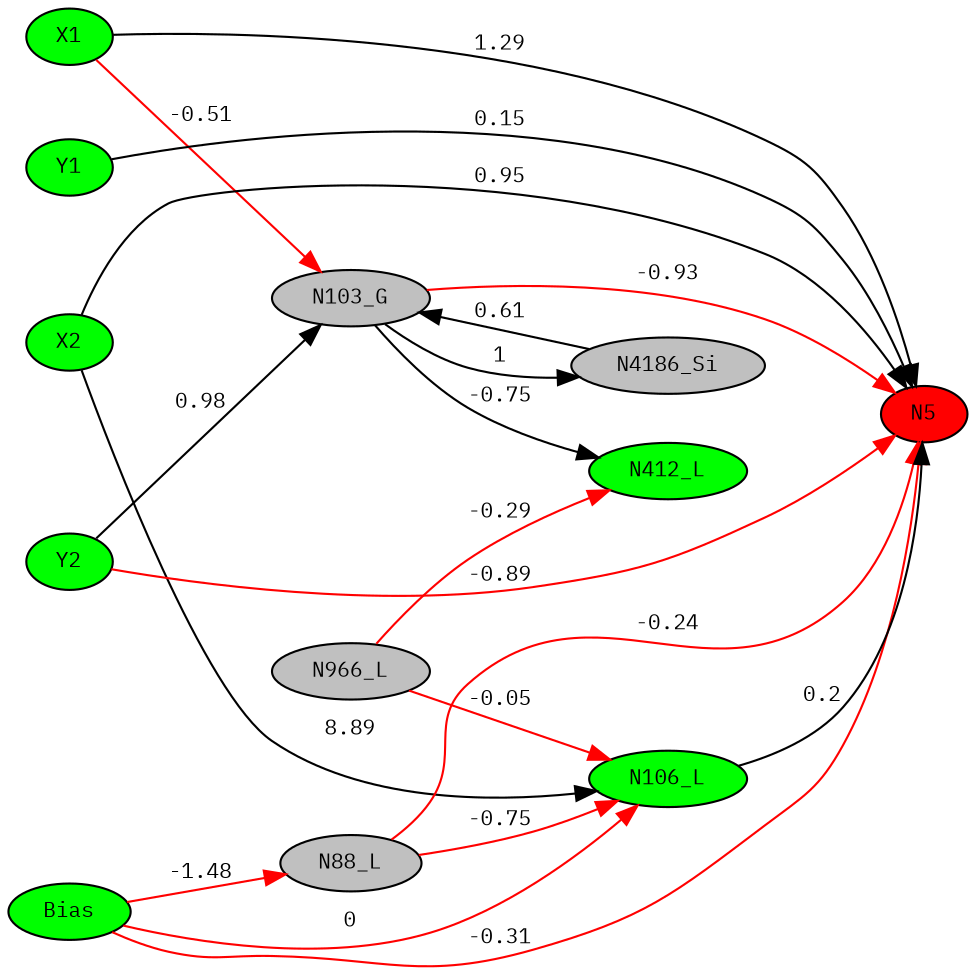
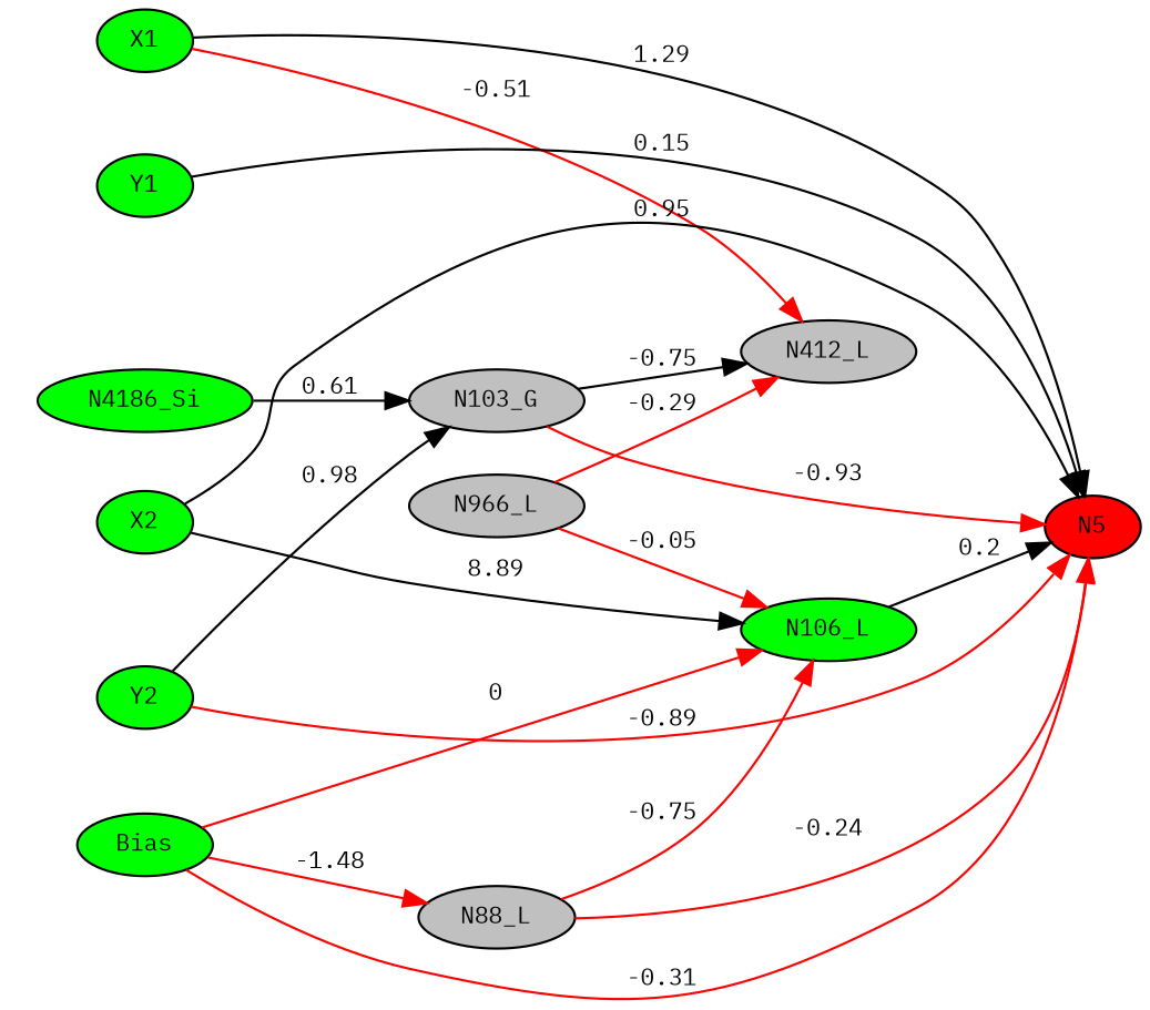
  digraph {
    fontname="IBM Plex Mono"
    rankdir=LR
    node [fillcolor=green fontname="IBM Plex Mono" fontsize=10 shape=ellipse style=filled]
    edge [color=red fontname="IBM Plex Mono" fontsize=10]
    N5 [fillcolor=red height=0.1 width=0.1]
    n2 [height=0.1 label=Bias width=0.1]
    n3 [height=0.1 label=X1 width=0.1]
    n4 [height=0.1 label=Y1 width=0.1]
    n5 [height=0.1 label=X2 width=0.1]
    n6 [height=0.1 label=Y2 width=0.1]
    n7 [fillcolor=gray height=0.1 label=N88_L width=0.1]
    n8 [height=0.1 label=N106_L width=0.1]
    n9 [fillcolor=gray height=0.1 label=N103_G width=0.1]
    n10 [fillcolor=gray height=0.1 label=N966_L width=0.1]
-   n11 [height=0.1 label=N412_L width=0.1]
-   n12 [fillcolor=gray height=0.1 label=N4186_Si width=0.1]
+   n11 [fillcolor=gray height=0.1 label=N412_L width=0.1]
+   n12 [height=0.1 label=N4186_Si width=0.1]
    subgraph sub_1 {
      rank=same
      N5
    }
    subgraph sub_2 {
      rank=same
      n2
      n3
      n4
      n5
      n6
    }
    n2 -> N5 [arrowType=inv label=-0.31]
    n2 -> n7 [arrowType=inv label=-1.48]
    n2 -> n8 [arrowType=inv label=0]
    n3 -> N5 [color=black label=1.29]
    n3 -> n4 [style=invis color="" fontsize=""]
-   n3 -> n9 [arrowType=inv label=-0.51]
+   n3 -> n11 [arrowType=inv label=-0.51]
    n4 -> N5 [color=black label=0.15]
    n4 -> n5 [style=invis color="" fontsize=""]
    n5 -> N5 [color=black label=0.95]
    n5 -> n6 [style=invis color="" fontsize=""]
    n5 -> n8 [color=black label=8.89]
    n6 -> N5 [arrowType=inv label=-0.89]
    n6 -> n2 [style=invis color="" fontsize=""]
    n6 -> n9 [color=black label=0.98]
    n7 -> N5 [arrowType=inv label=-0.24]
    n7 -> n8 [arrowType=inv label=-0.75]
    n8 -> N5 [color=black label=0.2]
    n9 -> N5 [arrowType=inv label=-0.93]
    n9 -> n11 [color=black label=-0.75]
-   n9 -> n12 [color=black label=1]
    n10 -> n8 [arrowType=inv label=-0.05]
    n10 -> n11 [arrowType=inv label=-0.29]
    n12 -> n9 [color=black label=0.61]
  }
